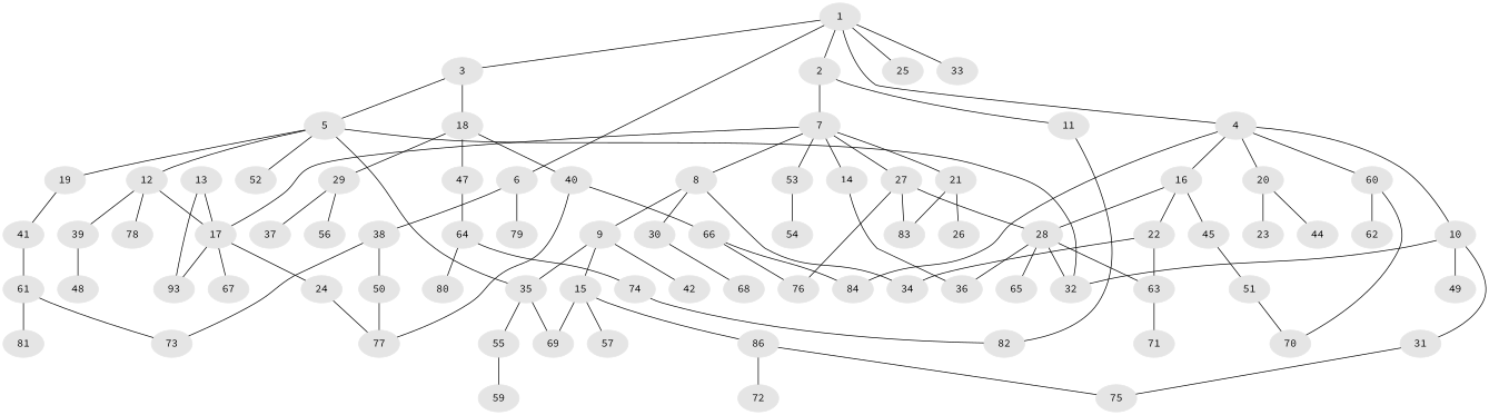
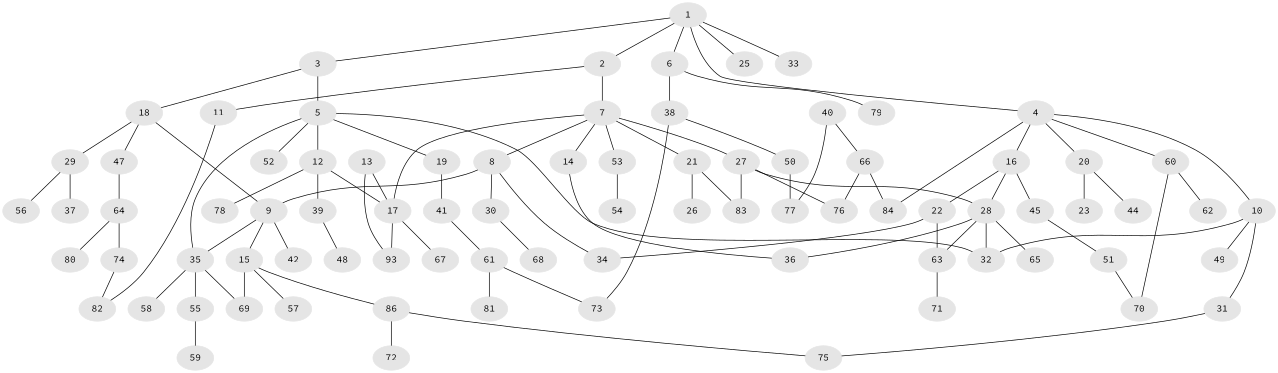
  graph {
    fontname="Source Code Pro"
    node [color=gray90 fontname="Source Code Pro" style=filled]
    edge [fontname="Source Code Pro"]
    1
    2
    3
    4
    6
    25
    33
    7
    11
    5
    18
    10
    16
    20
    60
    84
    38
    79
    8
    14
    17
    21
    27
    53
    82
    12
    19
    32
    35
    52
    29
    40
    47
    31
    49
    22
    28
    45
    23
    44
    70
    62
    39
    78
    41
    69
    55
+   58
    50
    73
    9
    30
    34
    36
    n55 [label=93]
-   24
    67
    26
    83
    76
    54
    15
    42
    68
    n65 [label=86]
    57
    75
    13
    48
    72
    63
    65
    51
    77
    37
    56
    66
    64
    61
    71
    59
    81
    74
    80
    1 -- 2
    1 -- 3
    1 -- 4
    1 -- 6
    1 -- 25
    1 -- 33
    2 -- 7
    2 -- 11
    3 -- 5
    3 -- 18
    4 -- 10
    4 -- 16
    4 -- 20
    4 -- 60
    4 -- 84
    6 -- 38
    6 -- 79
    7 -- 8
    7 -- 14
    7 -- 17
    7 -- 21
    7 -- 27
    7 -- 53
    11 -- 82
    5 -- 12
    5 -- 19
    5 -- 32
    5 -- 35
    5 -- 52
    18 -- 29
-   18 -- 40
+   18 -- 9
    18 -- 47
    10 -- 32
    10 -- 31
    10 -- 49
    16 -- 22
    16 -- 28
    16 -- 45
    20 -- 23
    20 -- 44
    60 -- 70
    60 -- 62
    38 -- 50
    38 -- 73
    8 -- 9
    8 -- 30
    8 -- 34
    14 -- 36
    17 -- n55
-   17 -- 24
    17 -- 67
    21 -- 26
    21 -- 83
    27 -- 28
    27 -- 83
    27 -- 76
    53 -- 54
    12 -- 17
    12 -- 39
    12 -- 78
    19 -- 41
    35 -- 69
    35 -- 55
+   35 -- 58
    29 -- 37
    29 -- 56
    40 -- 77
    40 -- 66
    47 -- 64
    31 -- 75
    22 -- 34
    22 -- 63
    28 -- 32
    28 -- 36
    28 -- 63
    28 -- 65
    45 -- 51
    39 -- 48
    41 -- 61
    55 -- 59
    50 -- 77
    9 -- 35
    9 -- 15
    9 -- 42
    30 -- 68
-   24 -- 77
    15 -- 69
    15 -- n65
    15 -- 57
    n65 -- 75
    n65 -- 72
    13 -- 17
    13 -- n55
    63 -- 71
    51 -- 70
    66 -- 84
    66 -- 76
    64 -- 74
    64 -- 80
    61 -- 73
    61 -- 81
    74 -- 82
  }
